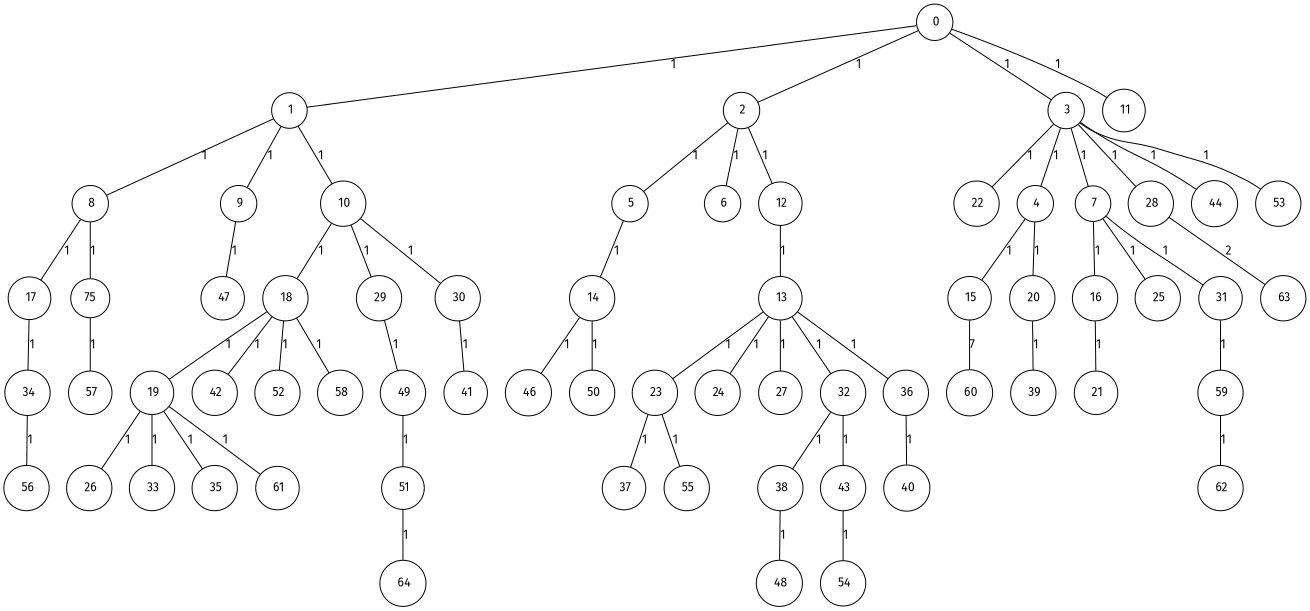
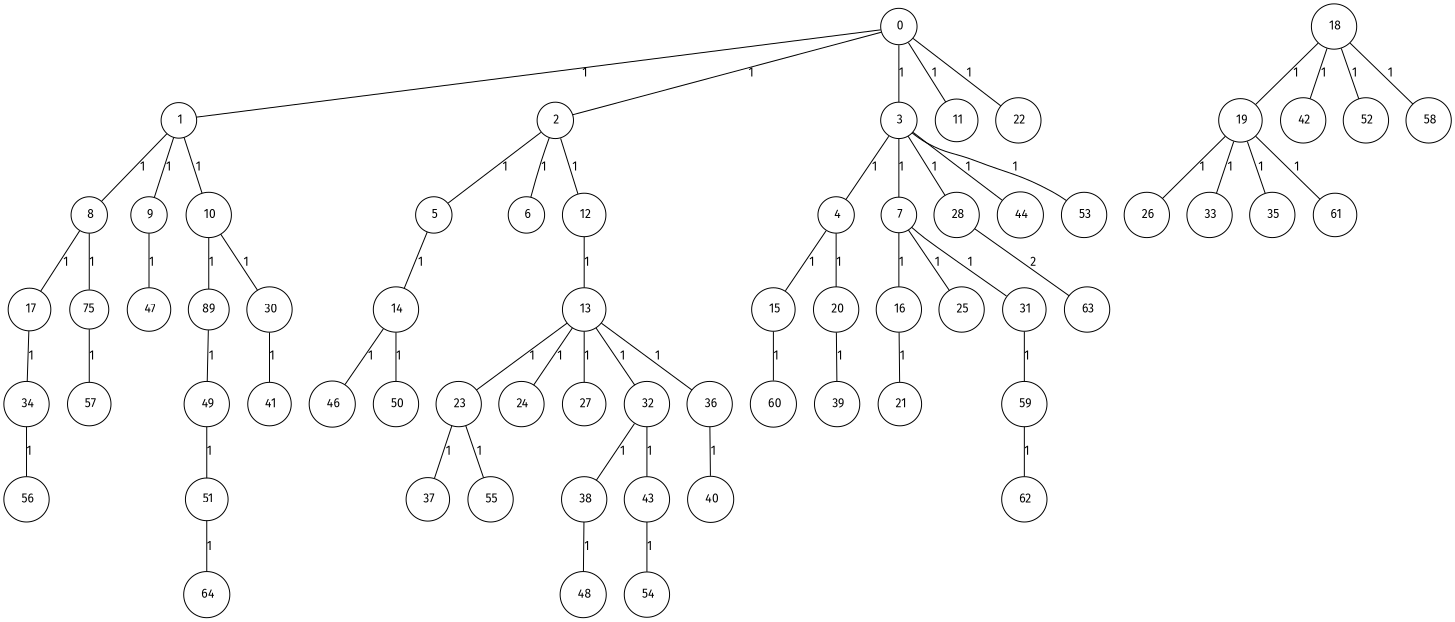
  graph {
    fixedsize="true;"
    fontname="Fira Sans"
    node [color=black fontname="Fira Sans" fontsize=12 hight=.12 shape=circle]
    edge [fontname="Fira Sans" fontsize=12]
    n1 [label=" 0" width=.12]
    n2 [label=" 1" width=.12]
    n3 [label=" 2" width=.12]
    n4 [label=" 3" width=.12]
    n5 [label=" 11" width=.12]
    n6 [label=" 22" width=.12]
    n7 [label=" 8" width=.12]
    n8 [label=" 9" width=.12]
    n9 [label=" 10" width=.12]
    n10 [label=" 5" width=.12]
    n11 [label=" 6" width=.12]
    n12 [label=" 12" width=.12]
    n13 [label=" 4" width=.12]
    n14 [label=" 7" width=.12]
    n15 [label=" 28" width=.12]
    n16 [label=" 44" width=.12]
    n17 [label=" 53" width=.12]
    n18 [label=" 17" width=.12]
    n19 [label=75 width=.12]
    n20 [label=" 47" width=.12]
    n21 [label=" 18" width=.12]
-   n22 [label=" 29" width=.12]
+   n22 [label=89 width=.12]
    n23 [label=" 30" width=.12]
    n24 [label=" 14" width=.12]
    n25 [label=" 13" width=.12]
    n26 [label=" 15" width=.12]
    n27 [label=" 20" width=.12]
    n28 [label=" 16" width=.12]
    n29 [label=" 25" width=.12]
    n30 [label=" 31" width=.12]
    n31 [label=" 63" width=.12]
    n32 [label=" 60" width=.12]
    n33 [label=" 39" width=.12]
    n34 [label=" 46" width=.12]
    n35 [label=" 50" width=.12]
    n36 [label=" 21" width=.12]
    n37 [label=" 59" width=.12]
    n38 [label=" 34" width=.12]
    n39 [label=" 57" width=.12]
    n40 [label=" 19" width=.12]
    n41 [label=" 42" width=.12]
    n42 [label=" 52" width=.12]
    n43 [label=" 58" width=.12]
    n44 [label=" 49" width=.12]
    n45 [label=" 41" width=.12]
    n46 [label=" 23" width=.12]
    n47 [label=" 24" width=.12]
    n48 [label=" 27" width=.12]
    n49 [label=" 32" width=.12]
    n50 [label=" 36" width=.12]
    n51 [label=" 37" width=.12]
    n52 [label=" 55" width=.12]
    n53 [label=" 38" width=.12]
    n54 [label=" 43" width=.12]
    n55 [label=" 40" width=.12]
    n56 [label=" 56" width=.12]
    n57 [label=" 26" width=.12]
    n58 [label=" 33" width=.12]
    n59 [label=" 35" width=.12]
    n60 [label=" 61" width=.12]
    n61 [label=" 51" width=.12]
    n62 [label=" 62" width=.12]
    n63 [label=" 48" width=.12]
    n64 [label=" 54" width=.12]
    n65 [label=" 64" width=.12]
    n1 -- n2 [label=1]
    n1 -- n3 [label=1]
    n1 -- n4 [label=1]
    n1 -- n5 [label=1]
-   n4 -- n6 [label=1]
+   n1 -- n6 [label=1]
    n2 -- n7 [label=1]
    n2 -- n8 [label=1]
    n2 -- n9 [label=1]
    n3 -- n10 [label=1]
    n3 -- n11 [label=1]
    n3 -- n12 [label=1]
    n4 -- n13 [label=1]
    n4 -- n14 [label=1]
    n4 -- n15 [label=1]
    n4 -- n16 [label=1]
    n4 -- n17 [label=1]
    n7 -- n18 [label=1]
    n7 -- n19 [label=1]
    n8 -- n20 [label=1]
-   n9 -- n21 [label=1]
    n9 -- n22 [label=1]
    n9 -- n23 [label=1]
    n10 -- n24 [label=1]
    n12 -- n25 [label=1]
    n13 -- n26 [label=1]
    n13 -- n27 [label=1]
    n14 -- n28 [label=1]
    n14 -- n29 [label=1]
    n14 -- n30 [label=1]
    n15 -- n31 [label=2]
    n18 -- n38 [label=1]
    n19 -- n39 [label=1]
    n21 -- n40 [label=1]
    n21 -- n41 [label=1]
    n21 -- n42 [label=1]
    n21 -- n43 [label=1]
    n22 -- n44 [label=1]
    n23 -- n45 [label=1]
    n24 -- n34 [label=1]
    n24 -- n35 [label=1]
    n25 -- n46 [label=1]
    n25 -- n47 [label=1]
    n25 -- n48 [label=1]
    n25 -- n49 [label=1]
    n25 -- n50 [label=1]
-   n26 -- n32 [label=7]
+   n26 -- n32 [label=1]
    n27 -- n33 [label=1]
    n28 -- n36 [label=1]
    n30 -- n37 [label=1]
    n37 -- n62 [label=1]
    n38 -- n56 [label=1]
    n40 -- n57 [label=1]
    n40 -- n58 [label=1]
    n40 -- n59 [label=1]
    n40 -- n60 [label=1]
    n44 -- n61 [label=1]
    n46 -- n51 [label=1]
    n46 -- n52 [label=1]
    n49 -- n53 [label=1]
    n49 -- n54 [label=1]
    n50 -- n55 [label=1]
    n53 -- n63 [label=1]
    n54 -- n64 [label=1]
    n61 -- n65 [label=1]
  }
